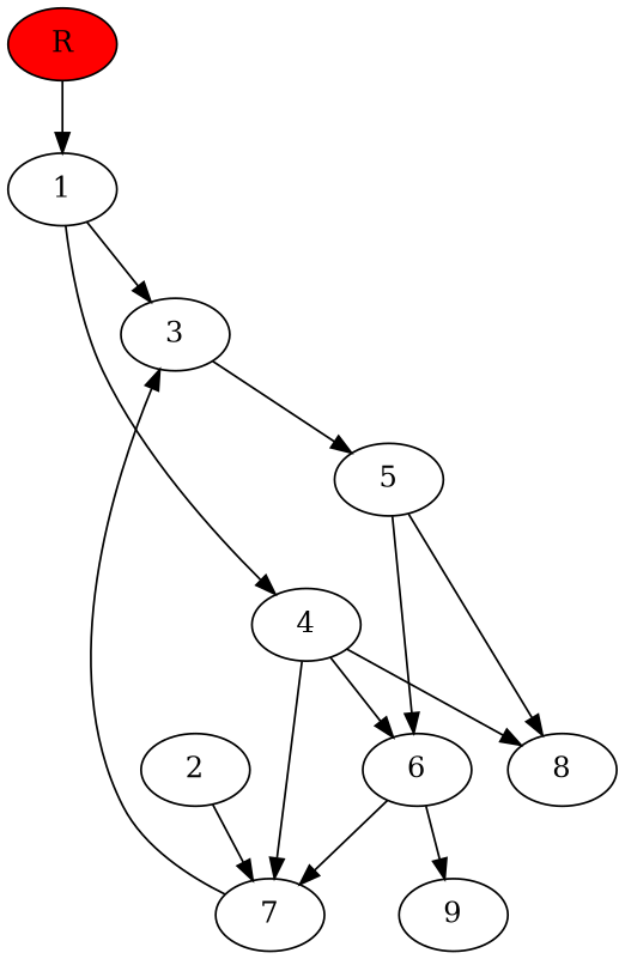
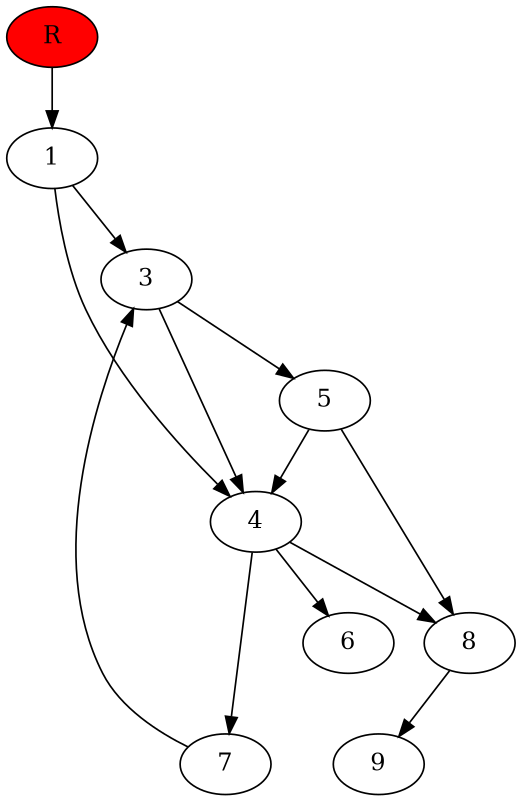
  digraph {
    1
    3
    4
    5
    7
    6
    8
-   2
    9
    R [fillcolor="#ff0000" style=filled]
    1 -> 3
    1 -> 4
+   3 -> 4
    3 -> 5
    4 -> 7
    4 -> 6
    4 -> 8
-   5 -> 6
+   5 -> 4
    5 -> 8
    7 -> 3
-   6 -> 7
-   6 -> 9
-   2 -> 7
+   8 -> 9
    R -> 1
  }
